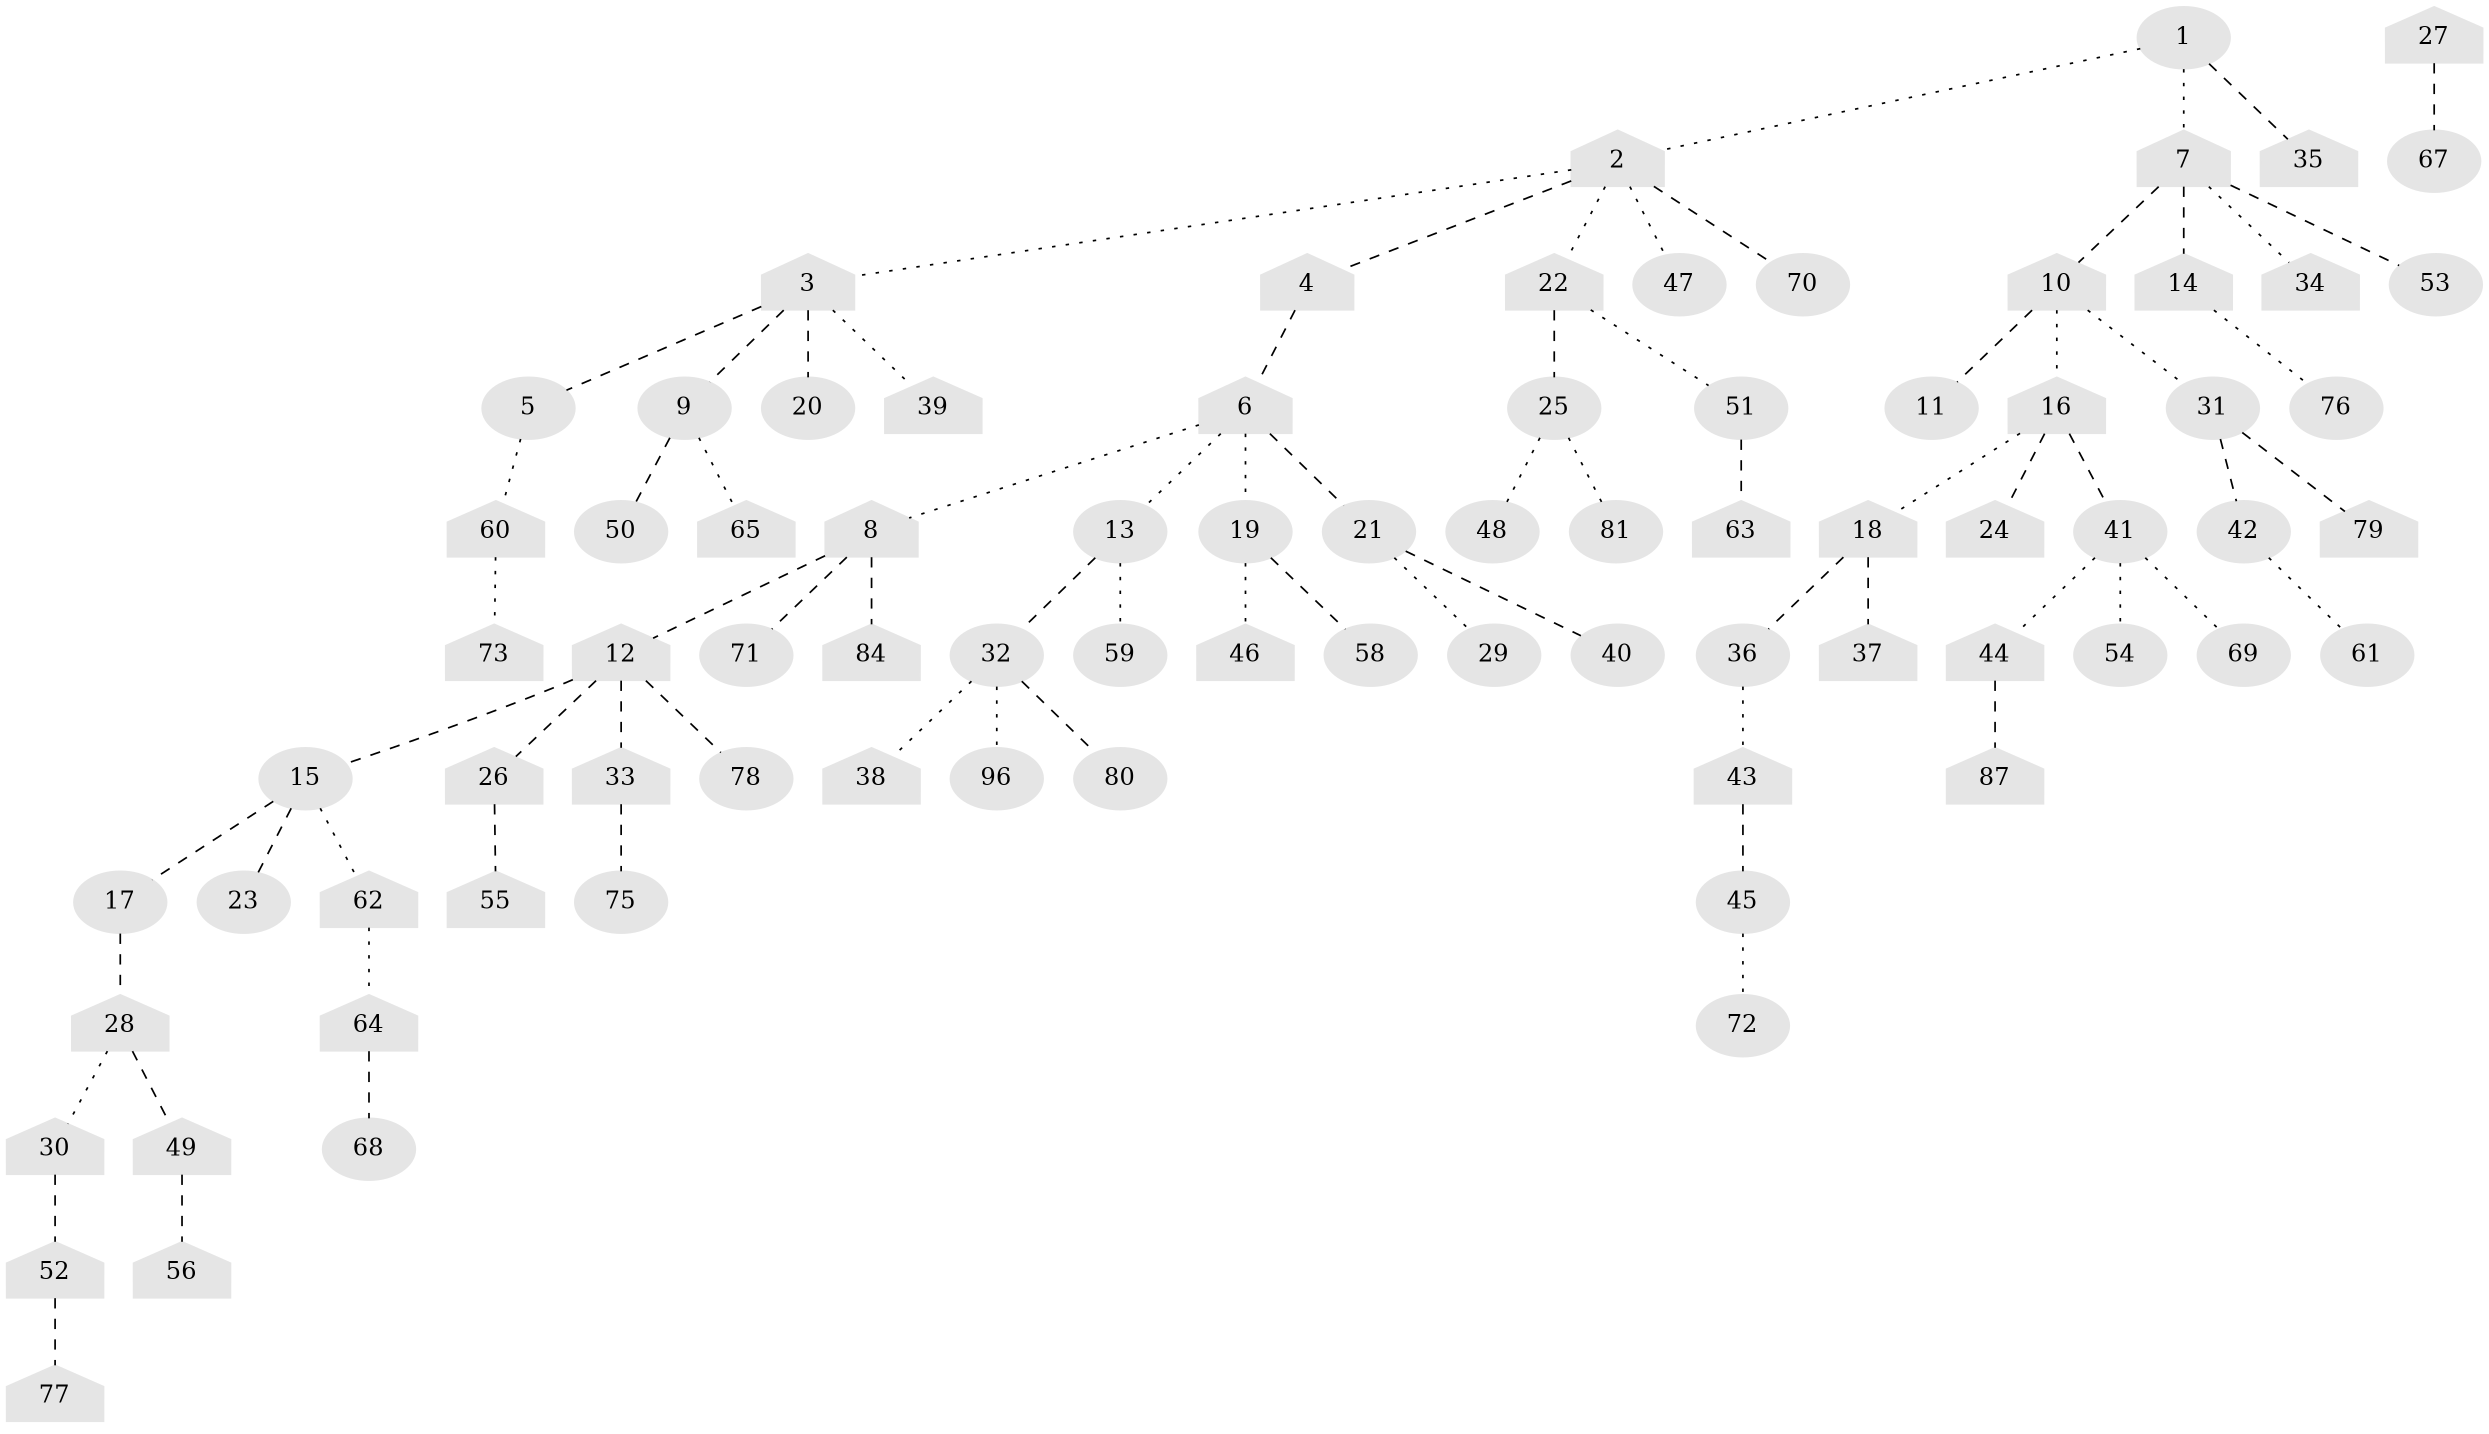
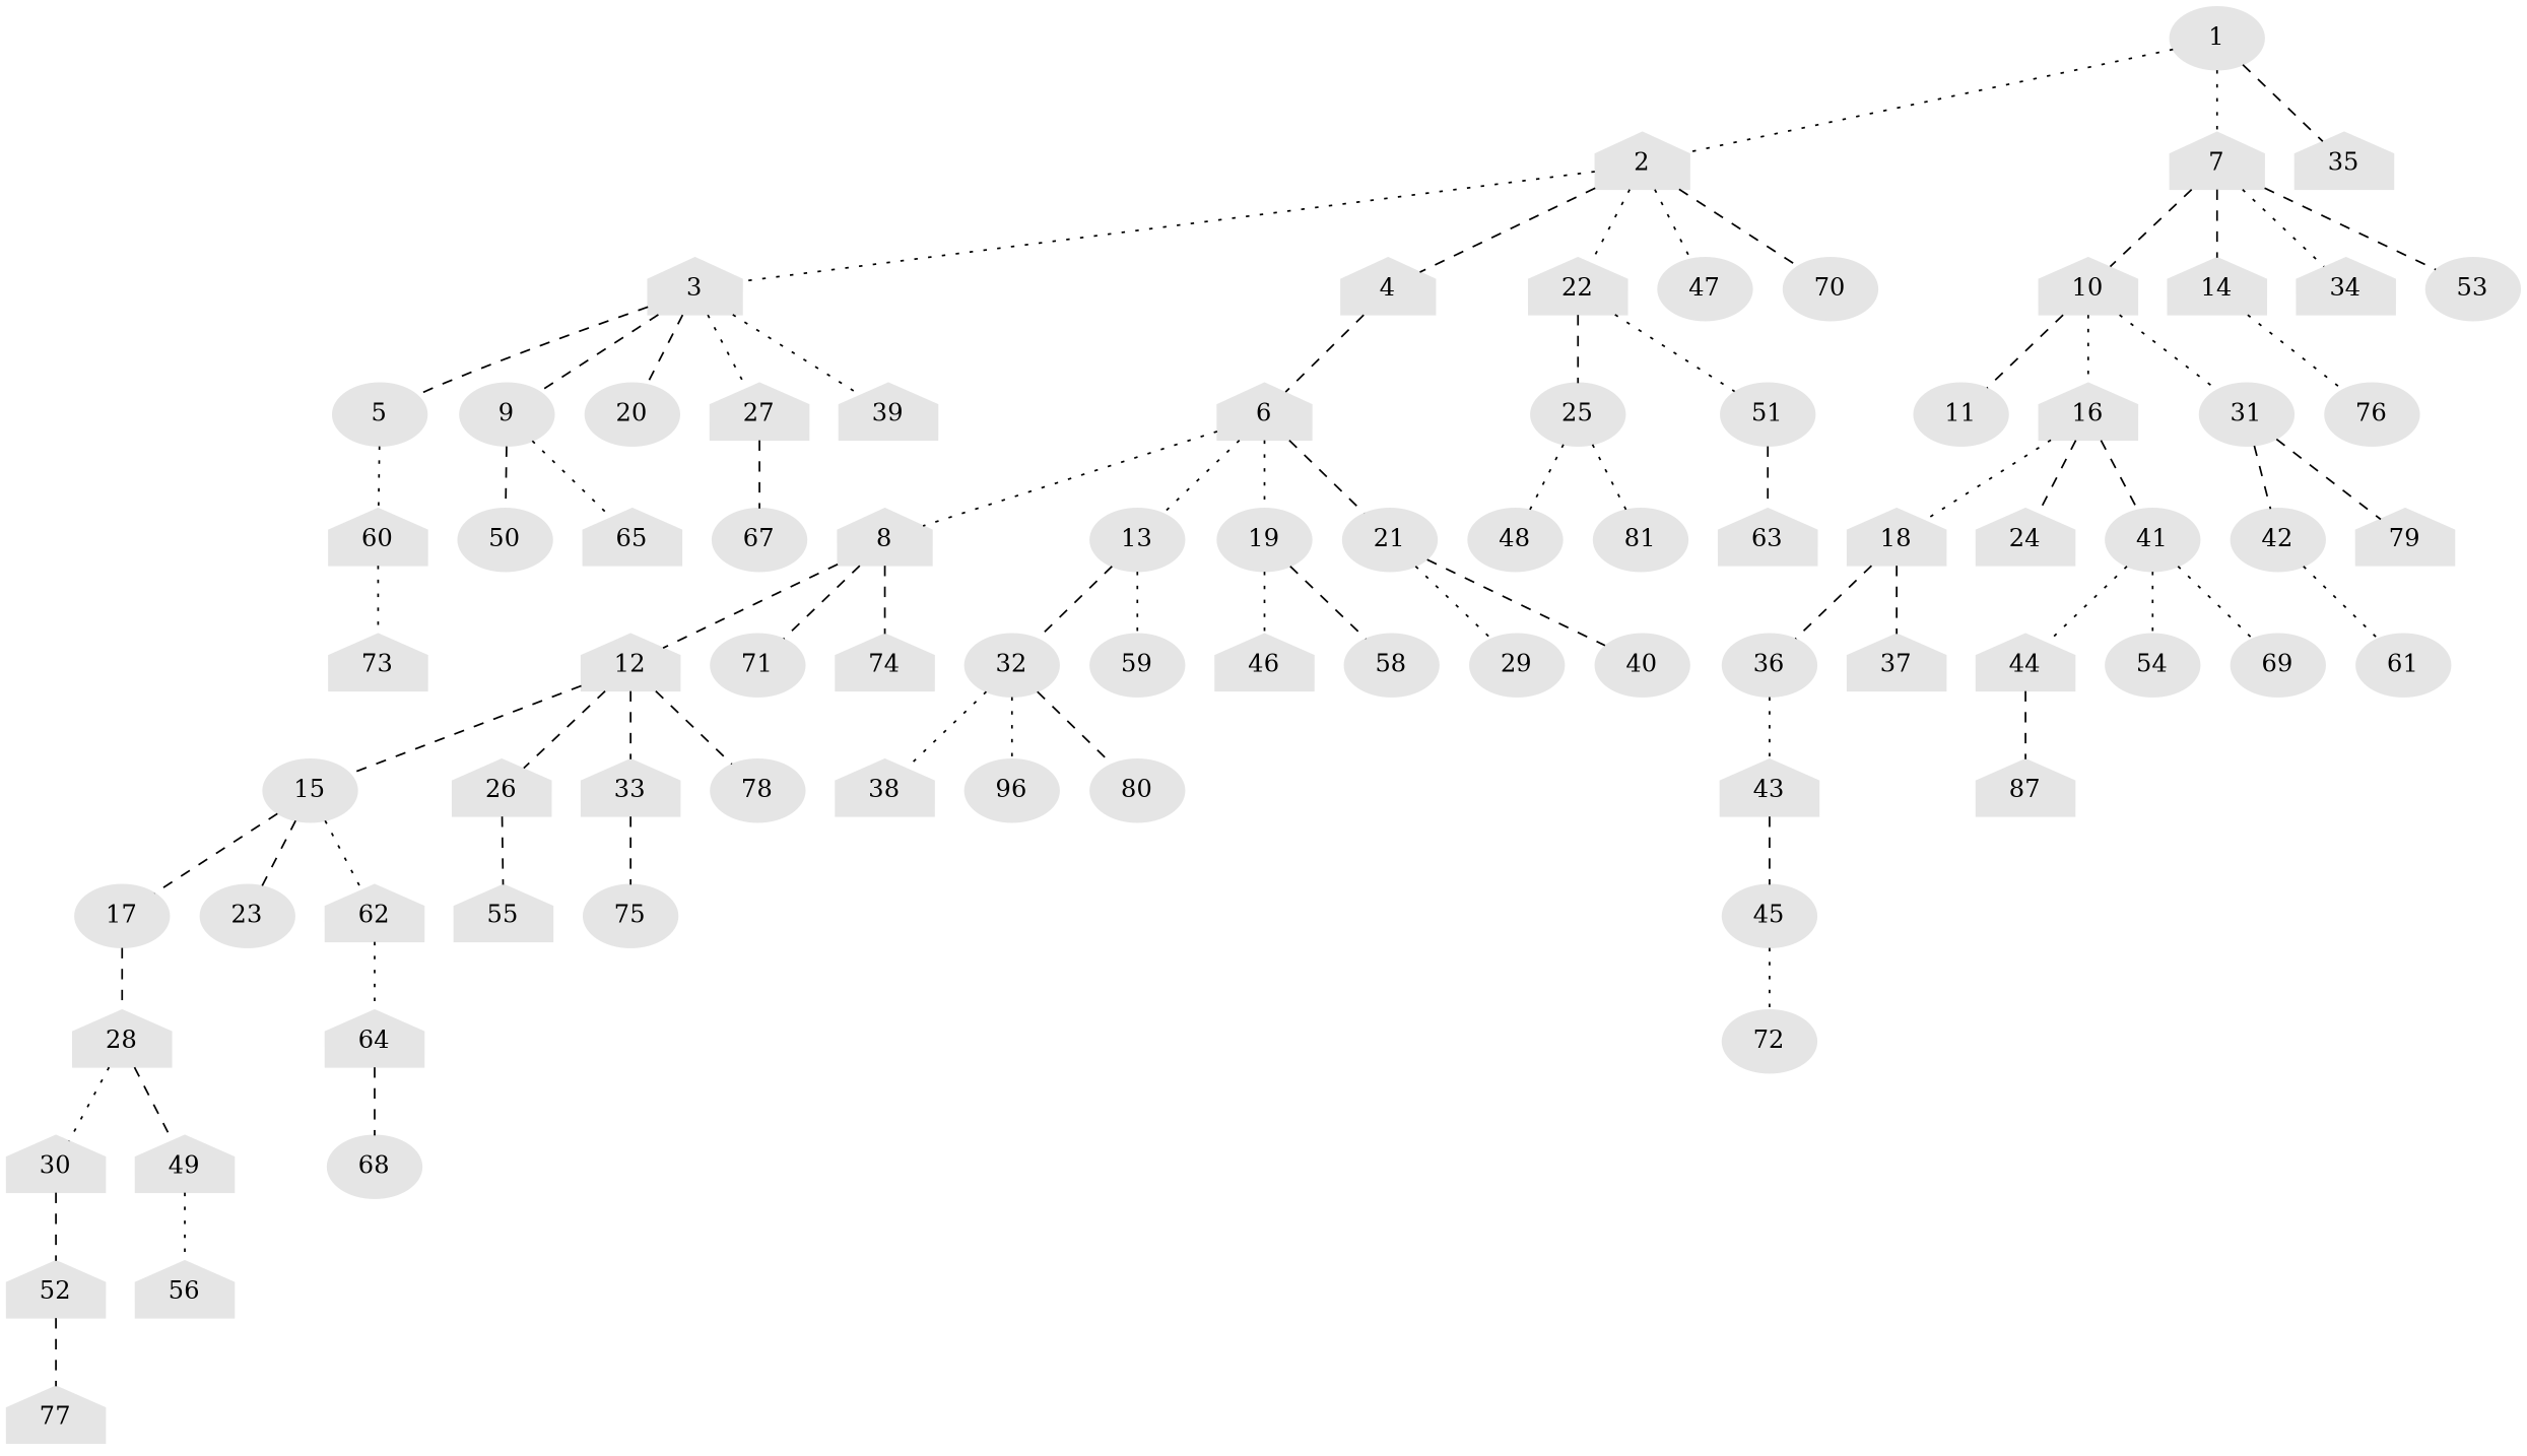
  graph {
    fontname="DejaVu Serif"
    node [color=gray90 fontname="DejaVu Serif" shape=ellipse style=filled]
    edge [fontname="DejaVu Serif" style=dashed]
    1
    2 [shape=house]
    7 [shape=house]
    35 [shape=house]
    3 [shape=house]
    4 [shape=house]
    22 [shape=house]
    47
    70
    10 [shape=house]
    14 [shape=house]
    34 [shape=house]
    53
    5
    9
    20
    27 [shape=house]
    39 [shape=house]
    6 [shape=house]
    25
    51
    60 [shape=house]
    50
    65 [shape=house]
    67
    8 [shape=house]
    13
    19
    21
    73 [shape=house]
    12 [shape=house]
    71
-   74 [shape=house label=84]
+   74 [shape=house]
    32
    59
    46 [shape=house]
    58
    29
    40
    11
    16 [shape=house]
    31
    76
    15
    26 [shape=house]
    33 [shape=house]
    78
    18 [shape=house]
    24 [shape=house]
    41
    42
    79 [shape=house]
    17
    23
    62 [shape=house]
    55 [shape=house]
    75
    38 [shape=house]
    n59 [label=96]
    80
    28 [shape=house]
    64 [shape=house]
    36
    37 [shape=house]
    44 [shape=house]
    54
    69
    30 [shape=house]
    49 [shape=house]
    43 [shape=house]
    48
    81
    63 [shape=house]
    52 [shape=house]
    56 [shape=house]
    77 [shape=house]
    61
    45
    n79 [label=87 shape=house]
    72
    68
    1 -- 2 [style=dotted]
    1 -- 7 [style=dotted]
    1 -- 35
    2 -- 3 [style=dotted]
    2 -- 4
    2 -- 22 [style=dotted]
    2 -- 47 [style=dotted]
    2 -- 70
    7 -- 10
    7 -- 14
    7 -- 34 [style=dotted]
    7 -- 53
    3 -- 5
    3 -- 9
    3 -- 20
+   3 -- 27 [style=dotted]
    3 -- 39 [style=dotted]
    4 -- 6
    22 -- 25
    22 -- 51 [style=dotted]
    10 -- 11
    10 -- 16 [style=dotted]
    10 -- 31 [style=dotted]
    14 -- 76 [style=dotted]
    5 -- 60 [style=dotted]
    9 -- 50
    9 -- 65 [style=dotted]
    27 -- 67
    6 -- 8 [style=dotted]
    6 -- 13 [style=dotted]
    6 -- 19 [style=dotted]
    6 -- 21
    25 -- 48 [style=dotted]
    25 -- 81 [style=dotted]
    51 -- 63
    60 -- 73 [style=dotted]
    8 -- 12
    8 -- 71
    8 -- 74
    13 -- 32
    13 -- 59 [style=dotted]
    19 -- 46 [style=dotted]
    19 -- 58
    21 -- 29 [style=dotted]
    21 -- 40
    12 -- 15
    12 -- 26
    12 -- 33
    12 -- 78
    32 -- 38 [style=dotted]
    32 -- n59 [style=dotted]
    32 -- 80
    16 -- 18 [style=dotted]
    16 -- 24
    16 -- 41
    31 -- 42
    31 -- 79
    15 -- 17
    15 -- 23
    15 -- 62 [style=dotted]
    26 -- 55
    33 -- 75
    18 -- 36
    18 -- 37
    41 -- 44 [style=dotted]
    41 -- 54 [style=dotted]
    41 -- 69 [style=dotted]
    42 -- 61 [style=dotted]
    17 -- 28
    62 -- 64 [style=dotted]
    28 -- 30 [style=dotted]
    28 -- 49
    64 -- 68
    36 -- 43 [style=dotted]
    44 -- n79
    30 -- 52
-   49 -- 56
+   49 -- 56 [style=dotted]
    43 -- 45
    52 -- 77
    45 -- 72 [style=dotted]
  }
